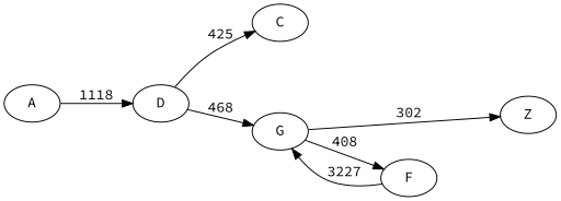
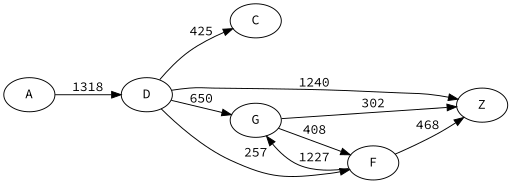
  digraph {
    fontname="Source Code Pro"
    rankdir=LR
    node [fontname="Source Code Pro"]
    edge [fontname="Source Code Pro"]
    A
    D
    C
    Z
    G
    F
-   A -> D [label=1118]
+   A -> D [label=1318]
    D -> C [label=425]
-   D -> G [label=468]
+   D -> Z [label=1240]
+   D -> G [label=650]
+   D -> F [label=257]
    G -> Z [label=302]
    G -> F [label=408]
-   F -> G [label=3227]
+   F -> Z [label=468]
+   F -> G [label=1227]
  }
